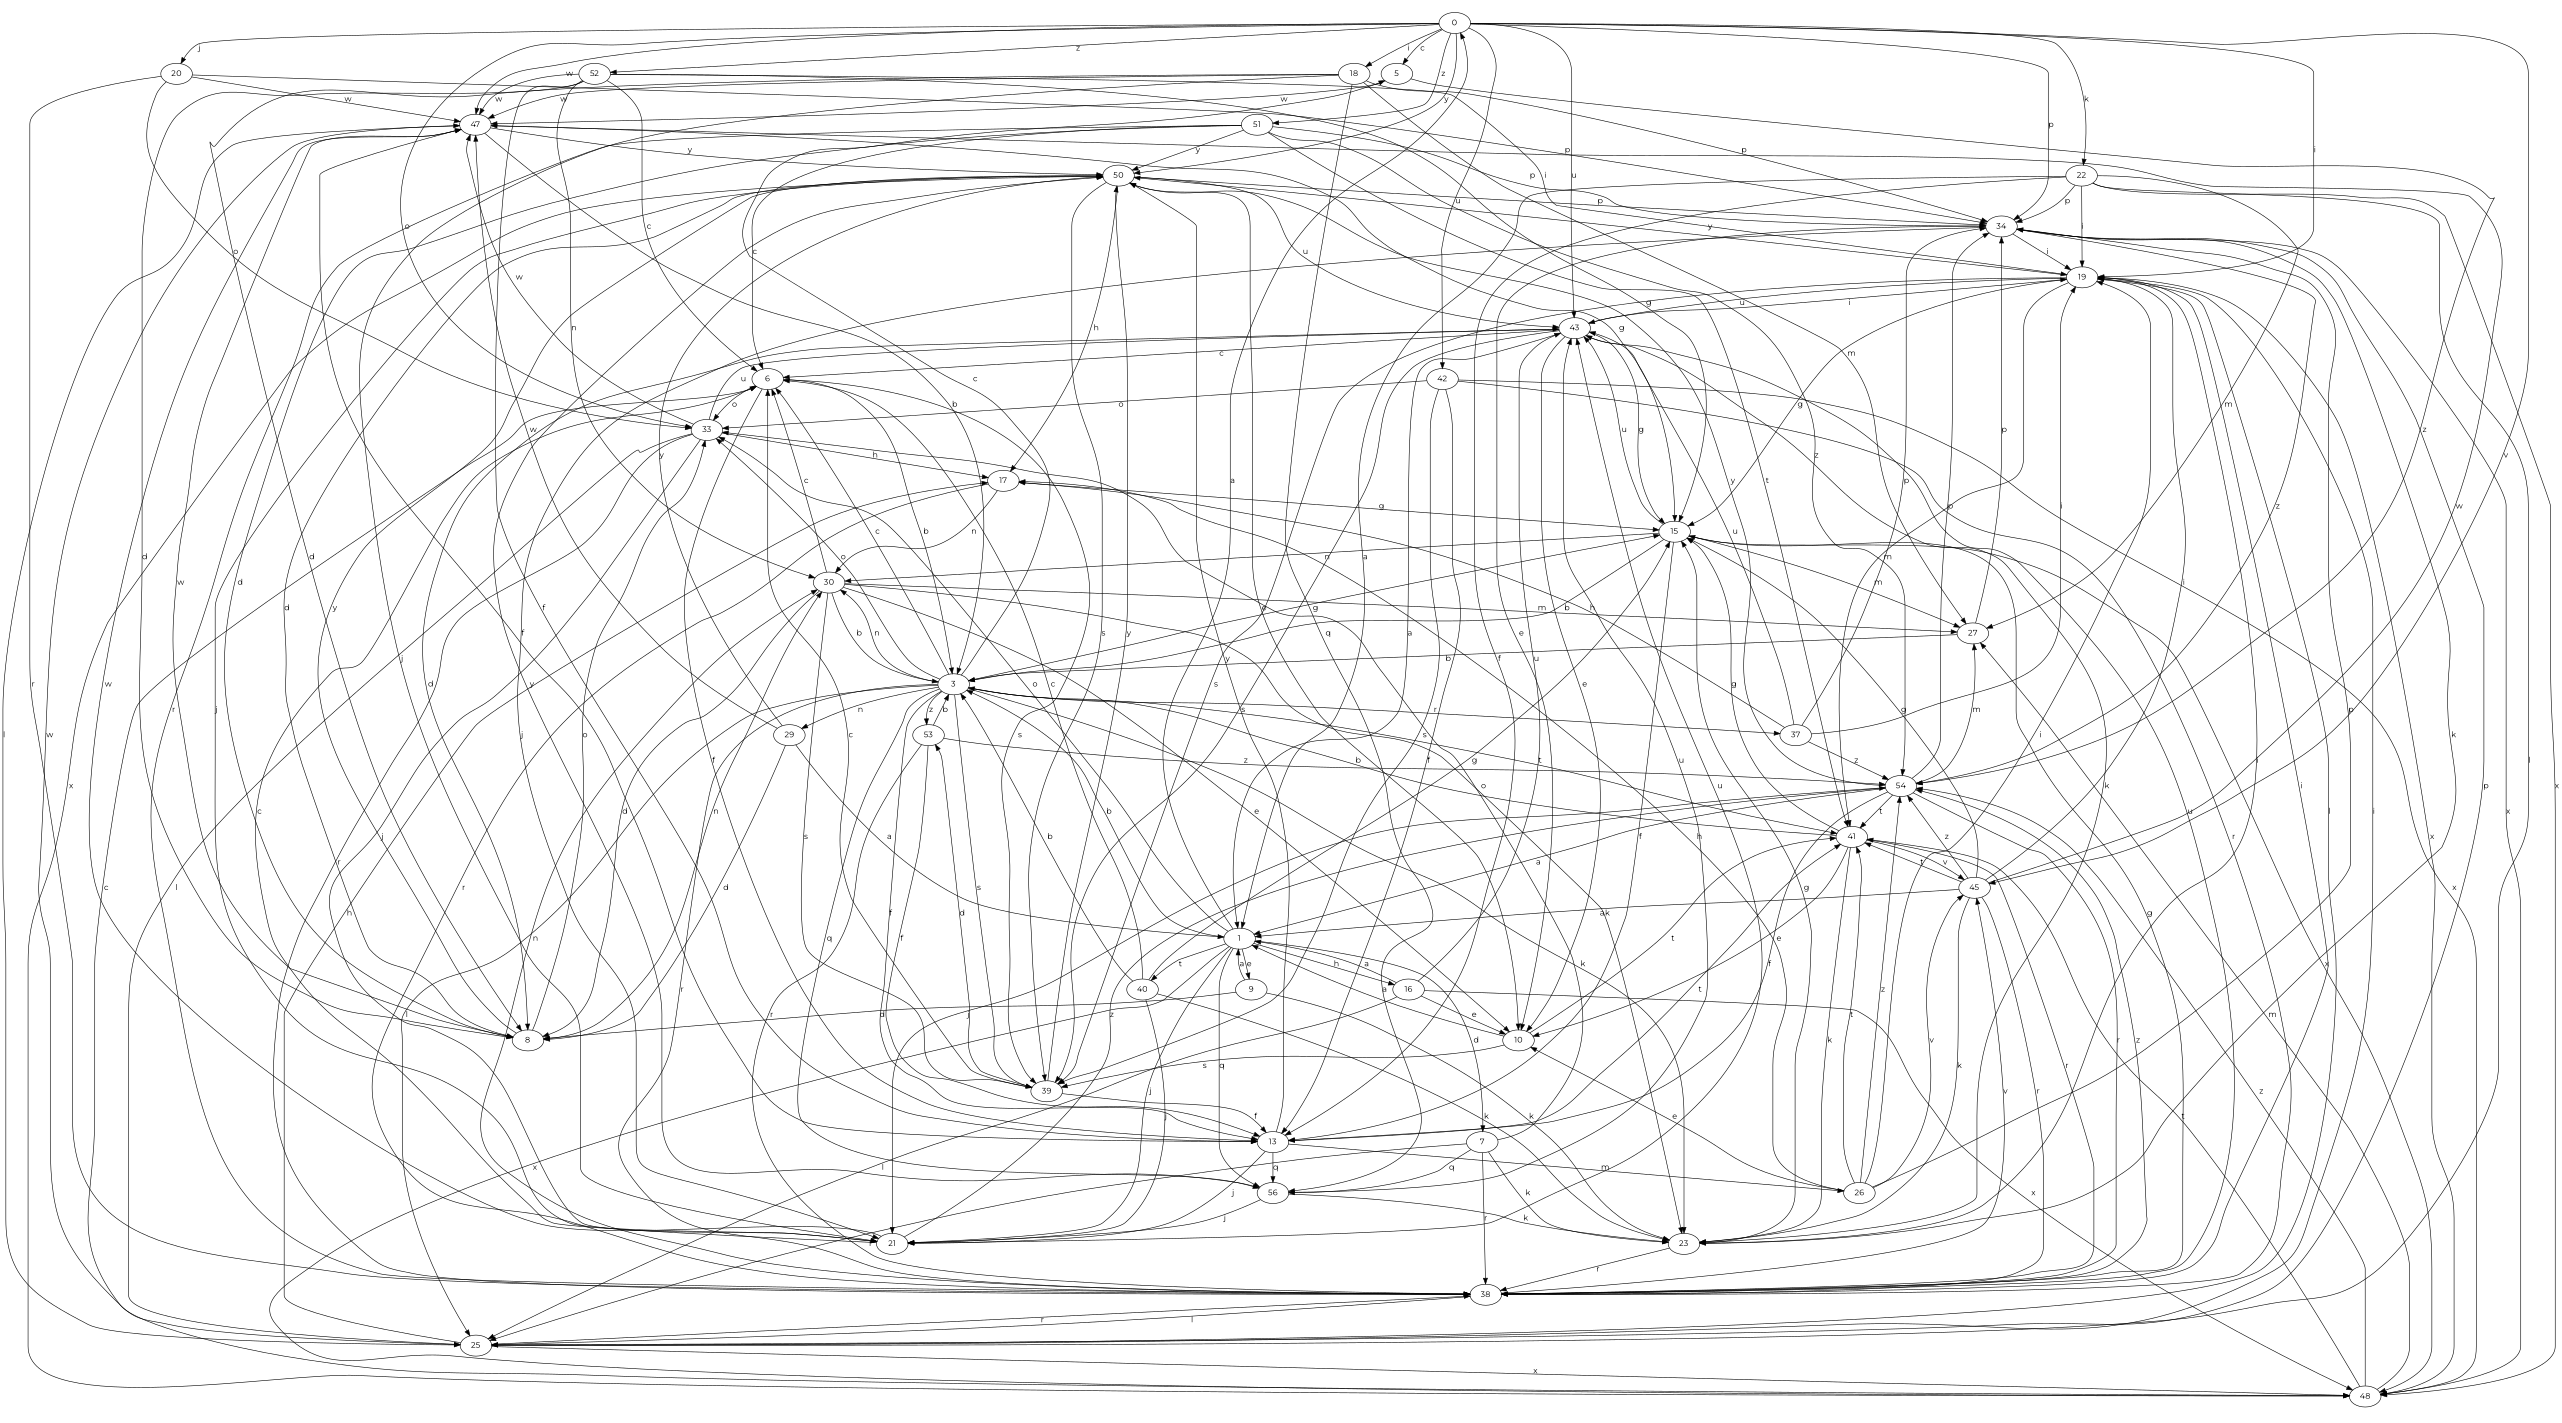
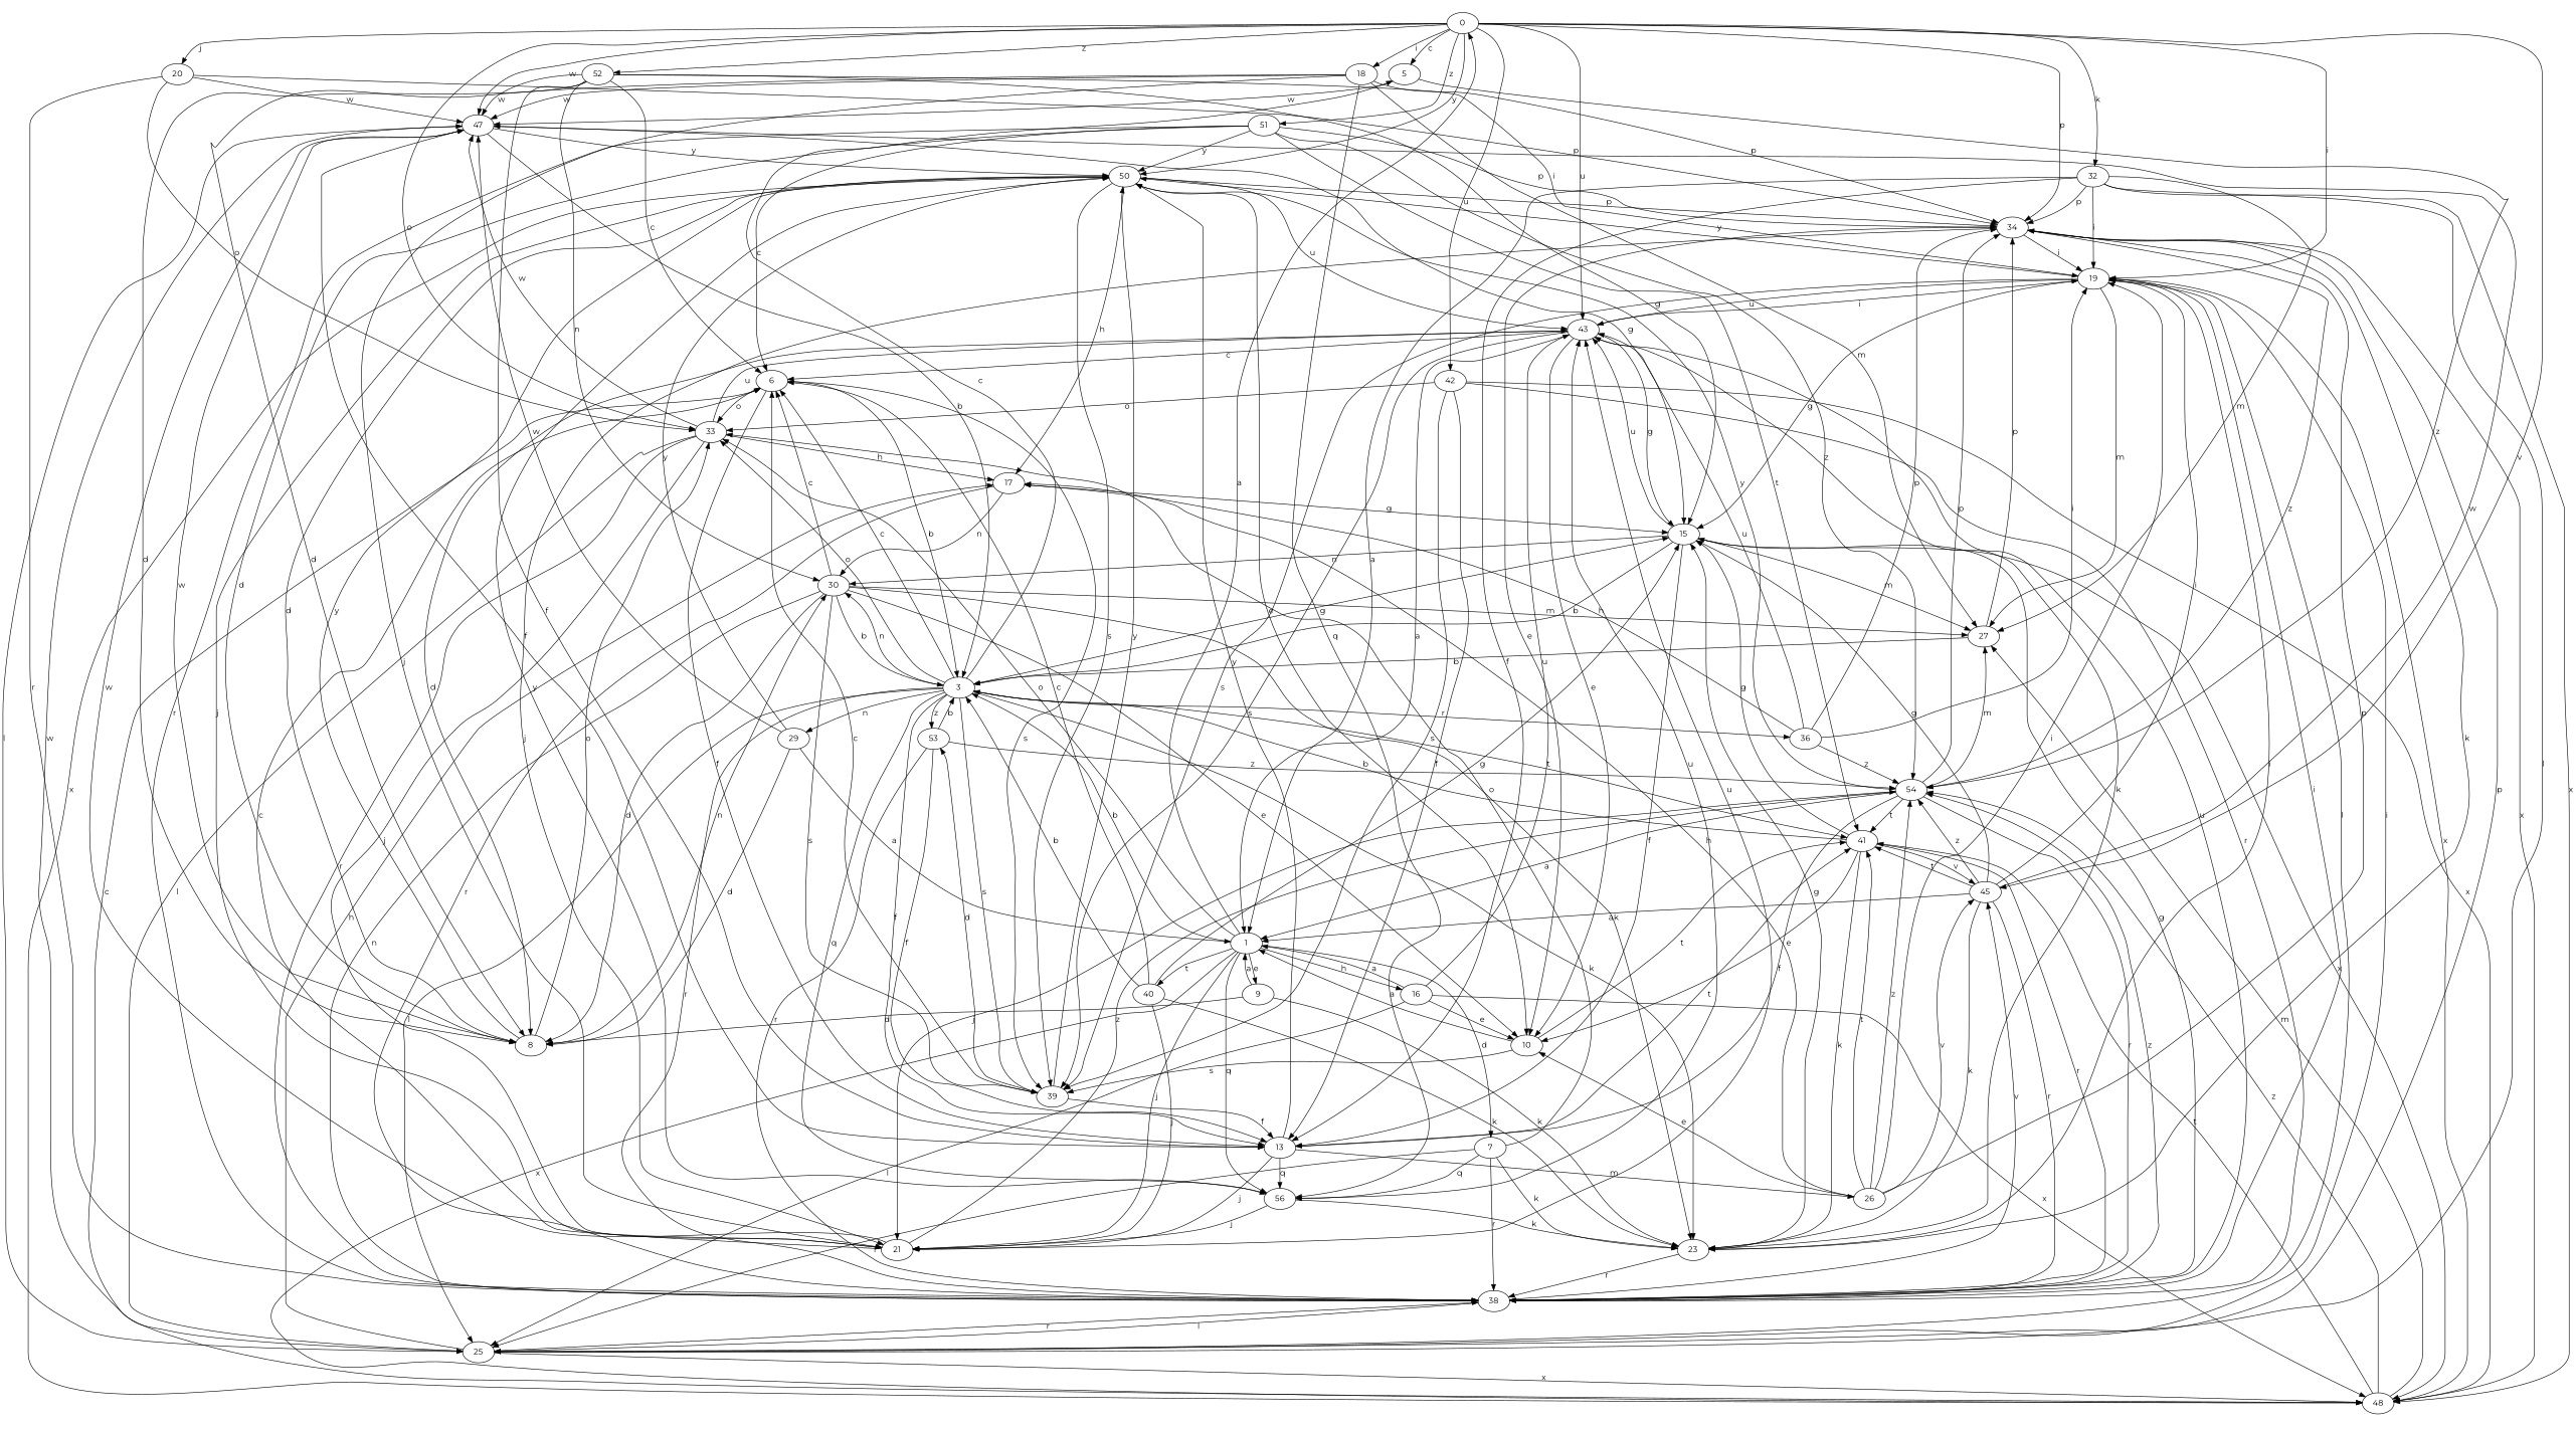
  strict digraph {
    fontname=Montserrat
    node [fontname=Montserrat]
    edge [fontname=Montserrat]
    0
    5
    18
    19
    20
-   22
+   22 [label=32]
    33
    34
    42
    43
    45
    47
    50
    51
    52
    54
    21
    n18 [label=56]
    8
    27
    48
    15
    25
    39
    38
    1
    13
    17
    23
    10
    6
    41
    3
    30
    7
    9
    16
    40
    29
-   37
+   37 [label=36]
    53
    26
    0 -> 5 [label=c]
    0 -> 18 [label=i]
    0 -> 19 [label=i]
    0 -> 20 [label=j]
    0 -> 22 [label=k]
    0 -> 33 [label=o]
    0 -> 34 [label=p]
    0 -> 42 [label=u]
    0 -> 43 [label=u]
    0 -> 45 [label=v]
    0 -> 47 [label=w]
    0 -> 50 [label=y]
    0 -> 51 [label=z]
    0 -> 52 [label=z]
    5 -> 47 [label=w]
    5 -> 54 [label=z]
    18 -> 34 [label=p]
    18 -> 47 [label=w]
    18 -> 21 [label=j]
    18 -> n18 [label=q]
    18 -> 8 [label=d]
    18 -> 27 [label=m]
    19 -> 43 [label=u]
    19 -> 50 [label=y]
-   19 -> 41 [label=m]
+   19 -> 27 [label=m]
    19 -> 48 [label=x]
    19 -> 15 [label=g]
    19 -> 25 [label=l]
    19 -> 39 [label=s]
    20 -> 33 [label=o]
    20 -> 34 [label=p]
    20 -> 47 [label=w]
    20 -> 38 [label=r]
    22 -> 19 [label=i]
    22 -> 34 [label=p]
    22 -> 27 [label=m]
    22 -> 48 [label=x]
    22 -> 25 [label=l]
    22 -> 1 [label=a]
    22 -> 13 [label=f]
    33 -> 43 [label=u]
    33 -> 47 [label=w]
    33 -> 21 [label=j]
    33 -> 25 [label=l]
    33 -> 38 [label=r]
    33 -> 17 [label=h]
    34 -> 19 [label=i]
    34 -> 54 [label=z]
    34 -> 21 [label=j]
    34 -> 48 [label=x]
    34 -> 23 [label=k]
    34 -> 10 [label=e]
    42 -> 33 [label=o]
    42 -> 48 [label=x]
    42 -> 39 [label=s]
    42 -> 38 [label=r]
    42 -> 13 [label=f]
    43 -> 19 [label=i]
    43 -> 8 [label=d]
    43 -> 15 [label=g]
    43 -> 39 [label=s]
    43 -> 1 [label=a]
    43 -> 23 [label=k]
    43 -> 10 [label=e]
    43 -> 6 [label=c]
    45 -> 19 [label=i]
    45 -> 47 [label=w]
    45 -> 54 [label=z]
    45 -> 15 [label=g]
    45 -> 38 [label=r]
    45 -> 1 [label=a]
    45 -> 23 [label=k]
    45 -> 41 [label=t]
    47 -> 50 [label=y]
    47 -> 15 [label=g]
    47 -> 25 [label=l]
    47 -> 13 [label=f]
    47 -> 3 [label=b]
    50 -> 34 [label=p]
    50 -> 43 [label=u]
    50 -> 21 [label=j]
    50 -> 8 [label=d]
    50 -> 48 [label=x]
    50 -> 39 [label=s]
    50 -> 17 [label=h]
    50 -> 10 [label=e]
    51 -> 34 [label=p]
    51 -> 50 [label=y]
    51 -> 54 [label=z]
    51 -> 8 [label=d]
    51 -> 38 [label=r]
    51 -> 6 [label=c]
    51 -> 41 [label=t]
    52 -> 19 [label=i]
    52 -> 47 [label=w]
    52 -> 8 [label=d]
    52 -> 15 [label=g]
    52 -> 13 [label=f]
    52 -> 6 [label=c]
    52 -> 30 [label=n]
    54 -> 34 [label=p]
    54 -> 50 [label=y]
    54 -> 21 [label=j]
    54 -> 27 [label=m]
    54 -> 38 [label=r]
    54 -> 1 [label=a]
    54 -> 13 [label=f]
    54 -> 41 [label=t]
    21 -> 43 [label=u]
    21 -> 47 [label=w]
    21 -> 54 [label=z]
    21 -> 6 [label=c]
    n18 -> 43 [label=u]
    n18 -> 50 [label=y]
    n18 -> 21 [label=j]
    n18 -> 23 [label=k]
    8 -> 33 [label=o]
    8 -> 47 [label=w]
    8 -> 50 [label=y]
    8 -> 30 [label=n]
    27 -> 34 [label=p]
    27 -> 3 [label=b]
    48 -> 54 [label=z]
    48 -> 27 [label=m]
    48 -> 6 [label=c]
    48 -> 41 [label=t]
    15 -> 43 [label=u]
    15 -> 27 [label=m]
    15 -> 48 [label=x]
    15 -> 13 [label=f]
    15 -> 3 [label=b]
    15 -> 30 [label=n]
    25 -> 19 [label=i]
    25 -> 34 [label=p]
    25 -> 47 [label=w]
    25 -> 48 [label=x]
    25 -> 38 [label=r]
    25 -> 17 [label=h]
    39 -> 50 [label=y]
    39 -> 13 [label=f]
    39 -> 6 [label=c]
    39 -> 53 [label=d]
    38 -> 19 [label=i]
    38 -> 43 [label=u]
    38 -> 45 [label=v]
    38 -> 54 [label=z]
    38 -> 15 [label=g]
    38 -> 25 [label=l]
-   38 -> 30 [label=n]
+   30 -> 38 [label=n]
    1 -> 0 [label=a]
    1 -> 33 [label=o]
    1 -> 21 [label=j]
    1 -> n18 [label=q]
    1 -> 48 [label=x]
    1 -> 3 [label=b]
    1 -> 7 [label=d]
    1 -> 9 [label=e]
    1 -> 16 [label=h]
    1 -> 40 [label=t]
    13 -> 50 [label=y]
    13 -> 21 [label=j]
    13 -> n18 [label=q]
    13 -> 41 [label=t]
    13 -> 26 [label=m]
    17 -> 15 [label=g]
    17 -> 38 [label=r]
    17 -> 30 [label=n]
    23 -> 19 [label=i]
    23 -> 15 [label=g]
    23 -> 38 [label=r]
    10 -> 39 [label=s]
    10 -> 1 [label=a]
    10 -> 41 [label=t]
    6 -> 33 [label=o]
    6 -> 39 [label=s]
    6 -> 13 [label=f]
    6 -> 3 [label=b]
    41 -> 45 [label=v]
    41 -> 15 [label=g]
    41 -> 38 [label=r]
    41 -> 23 [label=k]
    41 -> 10 [label=e]
    41 -> 3 [label=b]
    3 -> 5 [label=c]
    3 -> 33 [label=o]
    3 -> n18 [label=q]
    3 -> 15 [label=g]
    3 -> 25 [label=l]
    3 -> 39 [label=s]
    3 -> 38 [label=r]
    3 -> 13 [label=f]
    3 -> 23 [label=k]
    3 -> 6 [label=c]
    3 -> 41 [label=t]
    3 -> 30 [label=n]
    3 -> 29 [label=n]
    3 -> 37 [label=r]
    3 -> 53 [label=z]
    30 -> 8 [label=d]
    30 -> 27 [label=m]
    30 -> 39 [label=s]
    30 -> 23 [label=k]
    30 -> 10 [label=e]
    30 -> 6 [label=c]
    30 -> 3 [label=b]
    7 -> 33 [label=o]
    7 -> n18 [label=q]
    7 -> 25 [label=l]
    7 -> 38 [label=r]
    7 -> 23 [label=k]
    9 -> 8 [label=d]
    9 -> 1 [label=a]
    9 -> 23 [label=k]
    16 -> 43 [label=u]
    16 -> 48 [label=x]
    16 -> 25 [label=l]
    16 -> 1 [label=a]
    16 -> 10 [label=e]
    40 -> 21 [label=j]
    40 -> 15 [label=g]
    40 -> 23 [label=k]
    40 -> 6 [label=c]
    40 -> 3 [label=b]
    29 -> 47 [label=w]
    29 -> 50 [label=y]
    29 -> 8 [label=d]
    29 -> 1 [label=a]
    37 -> 19 [label=i]
    37 -> 34 [label=p]
    37 -> 43 [label=u]
    37 -> 54 [label=z]
    37 -> 17 [label=h]
    53 -> 54 [label=z]
    53 -> 38 [label=r]
    53 -> 13 [label=f]
    53 -> 3 [label=b]
    26 -> 19 [label=i]
    26 -> 34 [label=p]
    26 -> 45 [label=v]
    26 -> 54 [label=z]
    26 -> 17 [label=h]
    26 -> 10 [label=e]
    26 -> 41 [label=t]
  }
